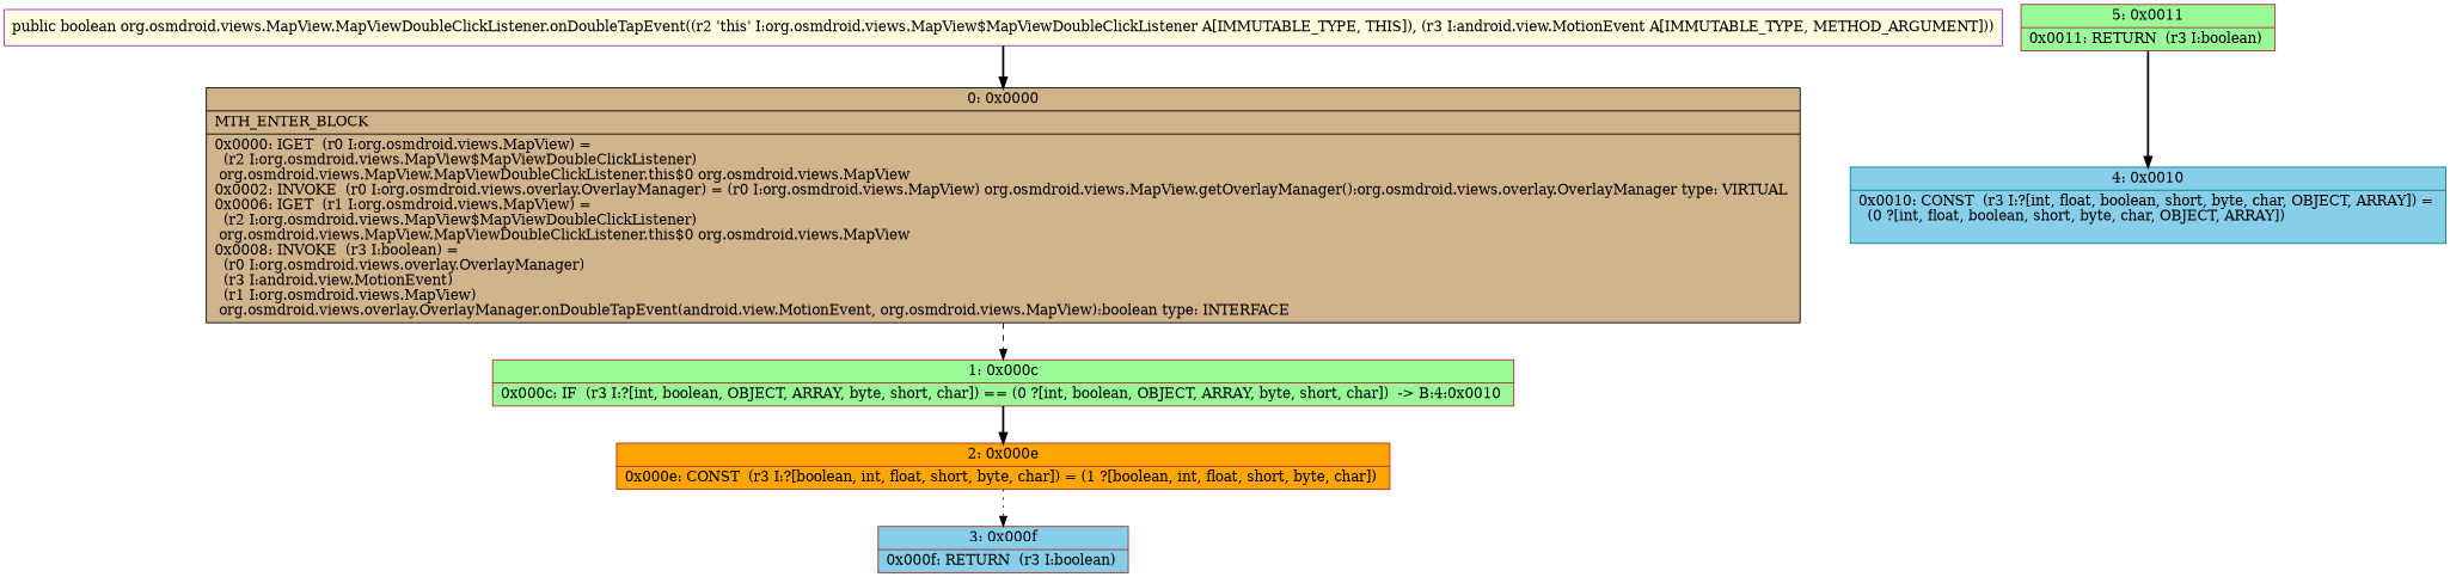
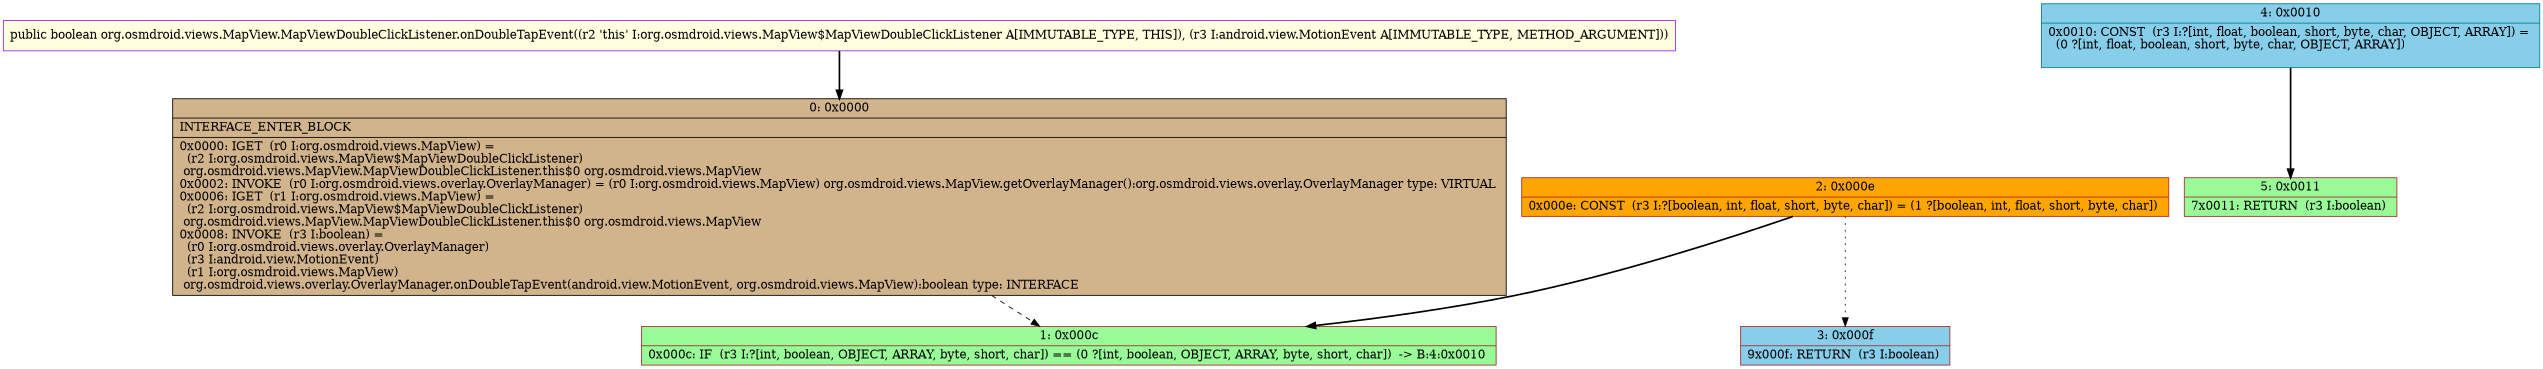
  digraph {
    node [color=brown fillcolor=palegreen shape=record style=filled]
    edge [style=bold]
-   n1 [color=black fillcolor=tan label="{0\:\ 0x0000|MTH_ENTER_BLOCK\l|0x0000: IGET  (r0 I:org.osmdroid.views.MapView) = \l  (r2 I:org.osmdroid.views.MapView$MapViewDoubleClickListener)\l org.osmdroid.views.MapView.MapViewDoubleClickListener.this$0 org.osmdroid.views.MapView \l0x0002: INVOKE  (r0 I:org.osmdroid.views.overlay.OverlayManager) = (r0 I:org.osmdroid.views.MapView) org.osmdroid.views.MapView.getOverlayManager():org.osmdroid.views.overlay.OverlayManager type: VIRTUAL \l0x0006: IGET  (r1 I:org.osmdroid.views.MapView) = \l  (r2 I:org.osmdroid.views.MapView$MapViewDoubleClickListener)\l org.osmdroid.views.MapView.MapViewDoubleClickListener.this$0 org.osmdroid.views.MapView \l0x0008: INVOKE  (r3 I:boolean) = \l  (r0 I:org.osmdroid.views.overlay.OverlayManager)\l  (r3 I:android.view.MotionEvent)\l  (r1 I:org.osmdroid.views.MapView)\l org.osmdroid.views.overlay.OverlayManager.onDoubleTapEvent(android.view.MotionEvent, org.osmdroid.views.MapView):boolean type: INTERFACE \l}"]
+   n1 [color=black fillcolor=tan label="{0\:\ 0x0000|INTERFACE_ENTER_BLOCK\l|0x0000: IGET  (r0 I:org.osmdroid.views.MapView) = \l  (r2 I:org.osmdroid.views.MapView$MapViewDoubleClickListener)\l org.osmdroid.views.MapView.MapViewDoubleClickListener.this$0 org.osmdroid.views.MapView \l0x0002: INVOKE  (r0 I:org.osmdroid.views.overlay.OverlayManager) = (r0 I:org.osmdroid.views.MapView) org.osmdroid.views.MapView.getOverlayManager():org.osmdroid.views.overlay.OverlayManager type: VIRTUAL \l0x0006: IGET  (r1 I:org.osmdroid.views.MapView) = \l  (r2 I:org.osmdroid.views.MapView$MapViewDoubleClickListener)\l org.osmdroid.views.MapView.MapViewDoubleClickListener.this$0 org.osmdroid.views.MapView \l0x0008: INVOKE  (r3 I:boolean) = \l  (r0 I:org.osmdroid.views.overlay.OverlayManager)\l  (r3 I:android.view.MotionEvent)\l  (r1 I:org.osmdroid.views.MapView)\l org.osmdroid.views.overlay.OverlayManager.onDoubleTapEvent(android.view.MotionEvent, org.osmdroid.views.MapView):boolean type: INTERFACE \l}"]
    n2 [label="{1\:\ 0x000c|0x000c: IF  (r3 I:?[int, boolean, OBJECT, ARRAY, byte, short, char]) == (0 ?[int, boolean, OBJECT, ARRAY, byte, short, char])  \-\> B:4:0x0010 \l}"]
    n3 [fillcolor=orange label="{2\:\ 0x000e|0x000e: CONST  (r3 I:?[boolean, int, float, short, byte, char]) = (1 ?[boolean, int, float, short, byte, char]) \l}"]
-   n4 [fillcolor=skyblue label="{3\:\ 0x000f|0x000f: RETURN  (r3 I:boolean) \l}"]
+   n4 [fillcolor=skyblue label="{3\:\ 0x000f|9x000f: RETURN  (r3 I:boolean) \l}"]
    n5 [color=teal fillcolor=skyblue label="{4\:\ 0x0010|0x0010: CONST  (r3 I:?[int, float, boolean, short, byte, char, OBJECT, ARRAY]) = \l  (0 ?[int, float, boolean, short, byte, char, OBJECT, ARRAY])\l \l}"]
-   n6 [label="{5\:\ 0x0011|0x0011: RETURN  (r3 I:boolean) \l}"]
+   n6 [label="{5\:\ 0x0011|7x0011: RETURN  (r3 I:boolean) \l}"]
    n7 [color=purple fillcolor=lightyellow label="{public boolean org.osmdroid.views.MapView.MapViewDoubleClickListener.onDoubleTapEvent((r2 'this' I:org.osmdroid.views.MapView$MapViewDoubleClickListener A[IMMUTABLE_TYPE, THIS]), (r3 I:android.view.MotionEvent A[IMMUTABLE_TYPE, METHOD_ARGUMENT])) }"]
    n1 -> n2 [style=dashed]
-   n2 -> n3
+   n3 -> n2
    n3 -> n4 [style=dotted]
-   n6 -> n5
+   n5 -> n6
    n7 -> n1
  }
